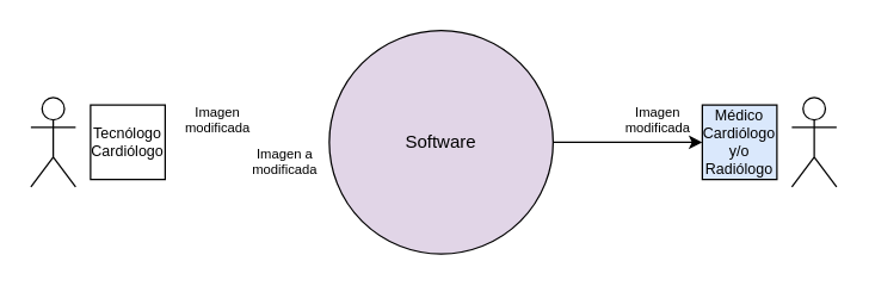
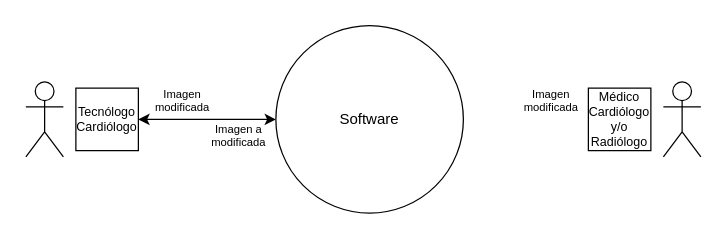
  <mxCell id="0" />
  <mxCell id="1" parent="0" />
  <mxCell id="2" value="" style="shape=umlActor;verticalLabelPosition=bottom;verticalAlign=top;html=1;outlineConnect=0;" vertex="1" parent="1"><mxGeometry x="20" y="65" width="30" height="60" as="geometry" /></mxCell>
+ <mxCell id="3" value="" style="rounded=0;orthogonalLoop=1;jettySize=auto;html=1;startArrow=classic;startFill=1;" edge="1" parent="1" source="4" target="6"><mxGeometry relative="1" as="geometry" /></mxCell>
  <mxCell id="4" value="Tecnólogo Cardiólogo" style="whiteSpace=wrap;html=1;aspect=fixed;fontSize=10;" vertex="1" parent="1"><mxGeometry x="60" y="70" width="50" height="50" as="geometry" /></mxCell>
- <mxCell id="5" value="" style="edgeStyle=orthogonalEdgeStyle;rounded=0;orthogonalLoop=1;jettySize=auto;html=1;" edge="1" parent="1" source="6" target="8"><mxGeometry relative="1" as="geometry" /></mxCell>
- <mxCell id="6" value="Software" style="ellipse;whiteSpace=wrap;html=1;aspect=fixed;fillColor=#e1d5e7;" vertex="1" parent="1"><mxGeometry x="220" y="20" width="150" height="150" as="geometry" /></mxCell>
+ <mxCell id="6" value="Software" style="ellipse;whiteSpace=wrap;html=1;aspect=fixed;" vertex="1" parent="1"><mxGeometry x="220" y="20" width="150" height="150" as="geometry" /></mxCell>
  <mxCell id="7" value="" style="shape=umlActor;verticalLabelPosition=bottom;verticalAlign=top;html=1;outlineConnect=0;" vertex="1" parent="1"><mxGeometry x="530" y="65" width="30" height="60" as="geometry" /></mxCell>
- <mxCell id="8" value="Médico Cardiólogo y/o Radiólogo" style="whiteSpace=wrap;html=1;aspect=fixed;fontSize=10;fillColor=#dae8fc;" vertex="1" parent="1"><mxGeometry x="470" y="70" width="50" height="50" as="geometry" /></mxCell>
+ <mxCell id="8" value="Médico Cardiólogo y/o Radiólogo" style="whiteSpace=wrap;html=1;aspect=fixed;fontSize=10;" vertex="1" parent="1"><mxGeometry x="470" y="70" width="50" height="50" as="geometry" /></mxCell>
  <mxCell id="9" value="Imagen &lt;br style=&quot;font-size: 9px;&quot;&gt;modificada" style="text;html=1;align=center;verticalAlign=middle;resizable=0;points=[];autosize=1;strokeColor=none;fillColor=none;fontSize=9;" vertex="1" parent="1"><mxGeometry x="405" y="60" width="70" height="40" as="geometry" /></mxCell>
  <mxCell id="10" value="Imagen&lt;div&gt;modificada&lt;/div&gt;" style="text;html=1;align=center;verticalAlign=middle;resizable=0;points=[];autosize=1;strokeColor=none;fillColor=none;fontSize=9;" vertex="1" parent="1"><mxGeometry x="110" y="60" width="70" height="40" as="geometry" /></mxCell>
  <mxCell id="11" value="Imagen a&lt;div&gt;modificada&lt;/div&gt;" style="text;html=1;align=center;verticalAlign=middle;resizable=0;points=[];autosize=1;strokeColor=none;fillColor=none;fontSize=9;" vertex="1" parent="1"><mxGeometry x="160" y="88" width="60" height="40" as="geometry" /></mxCell>
